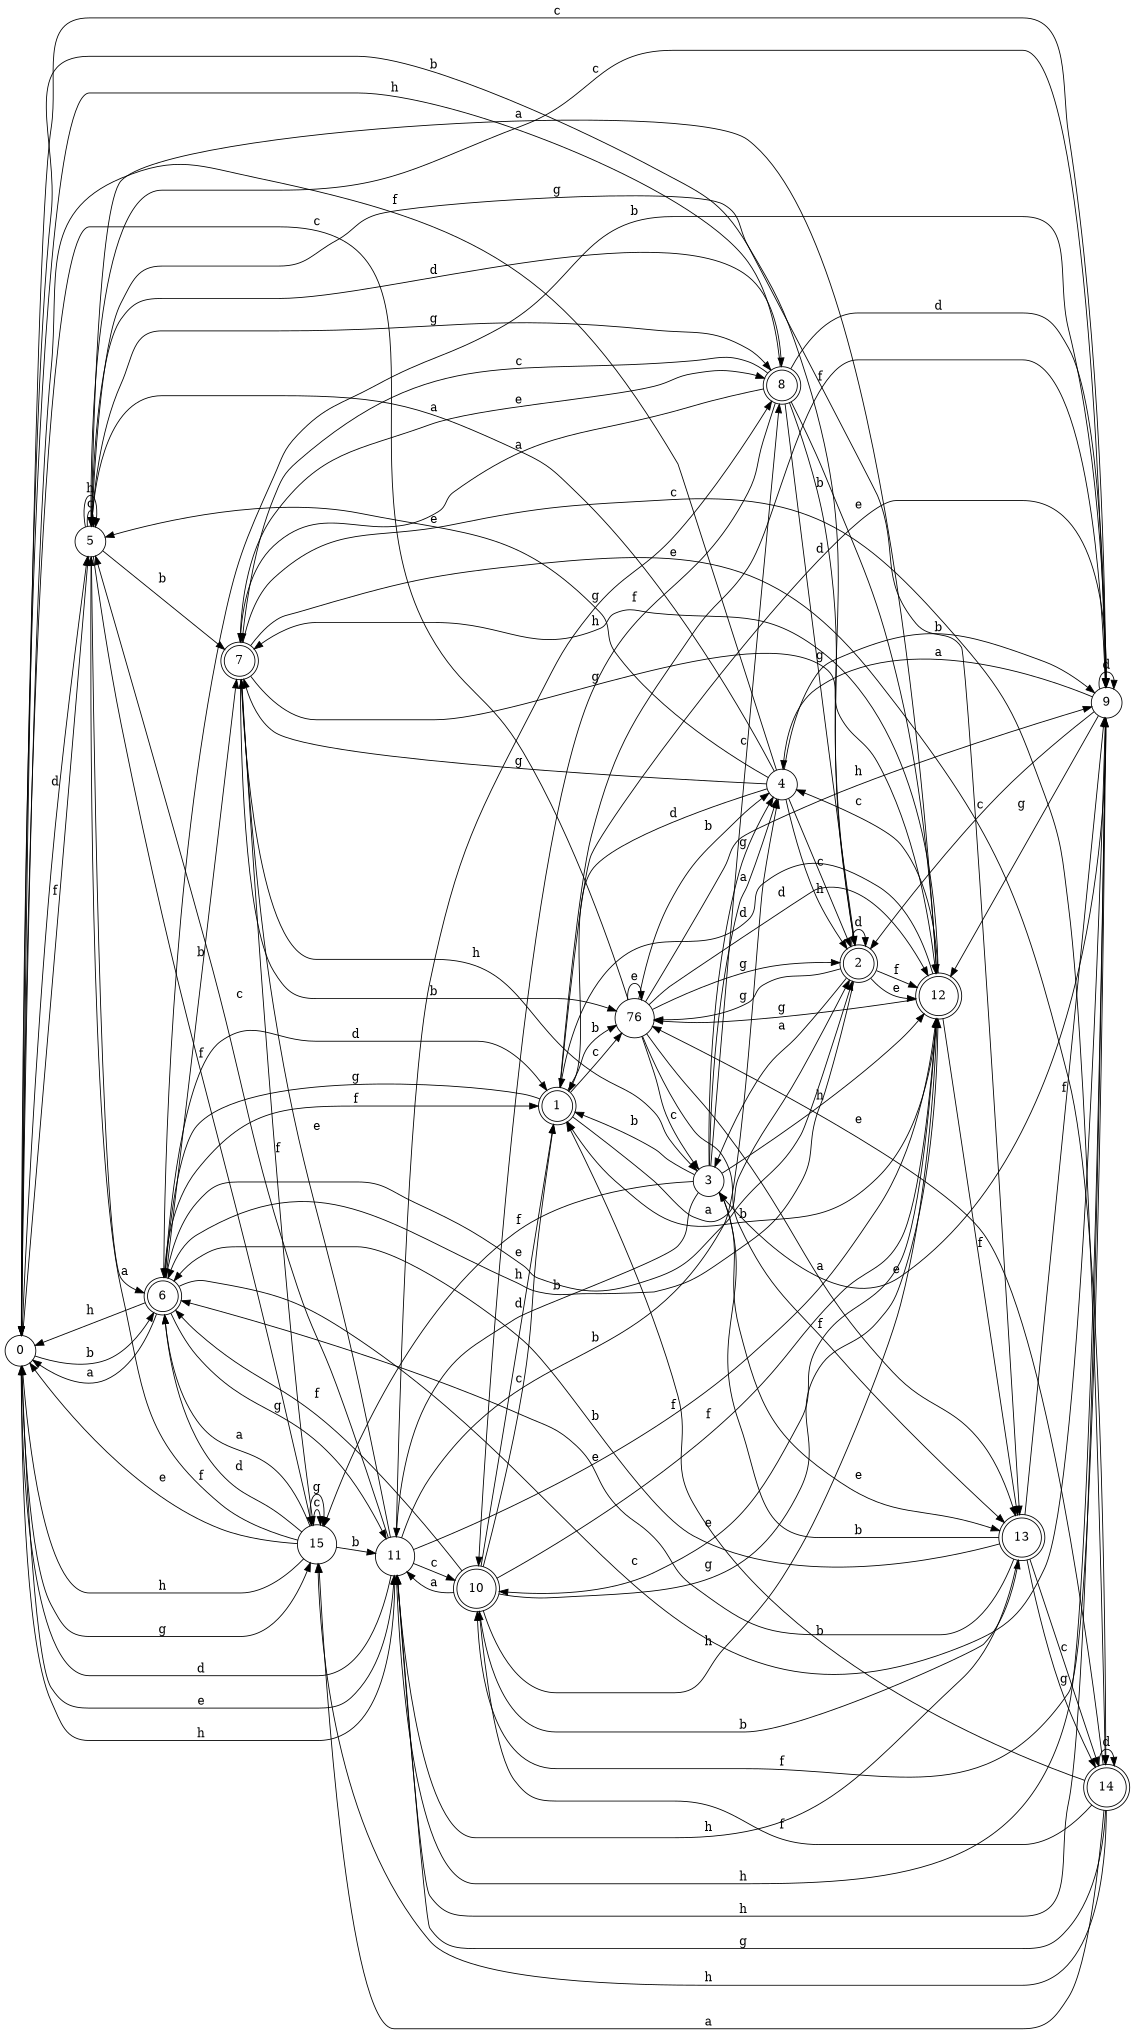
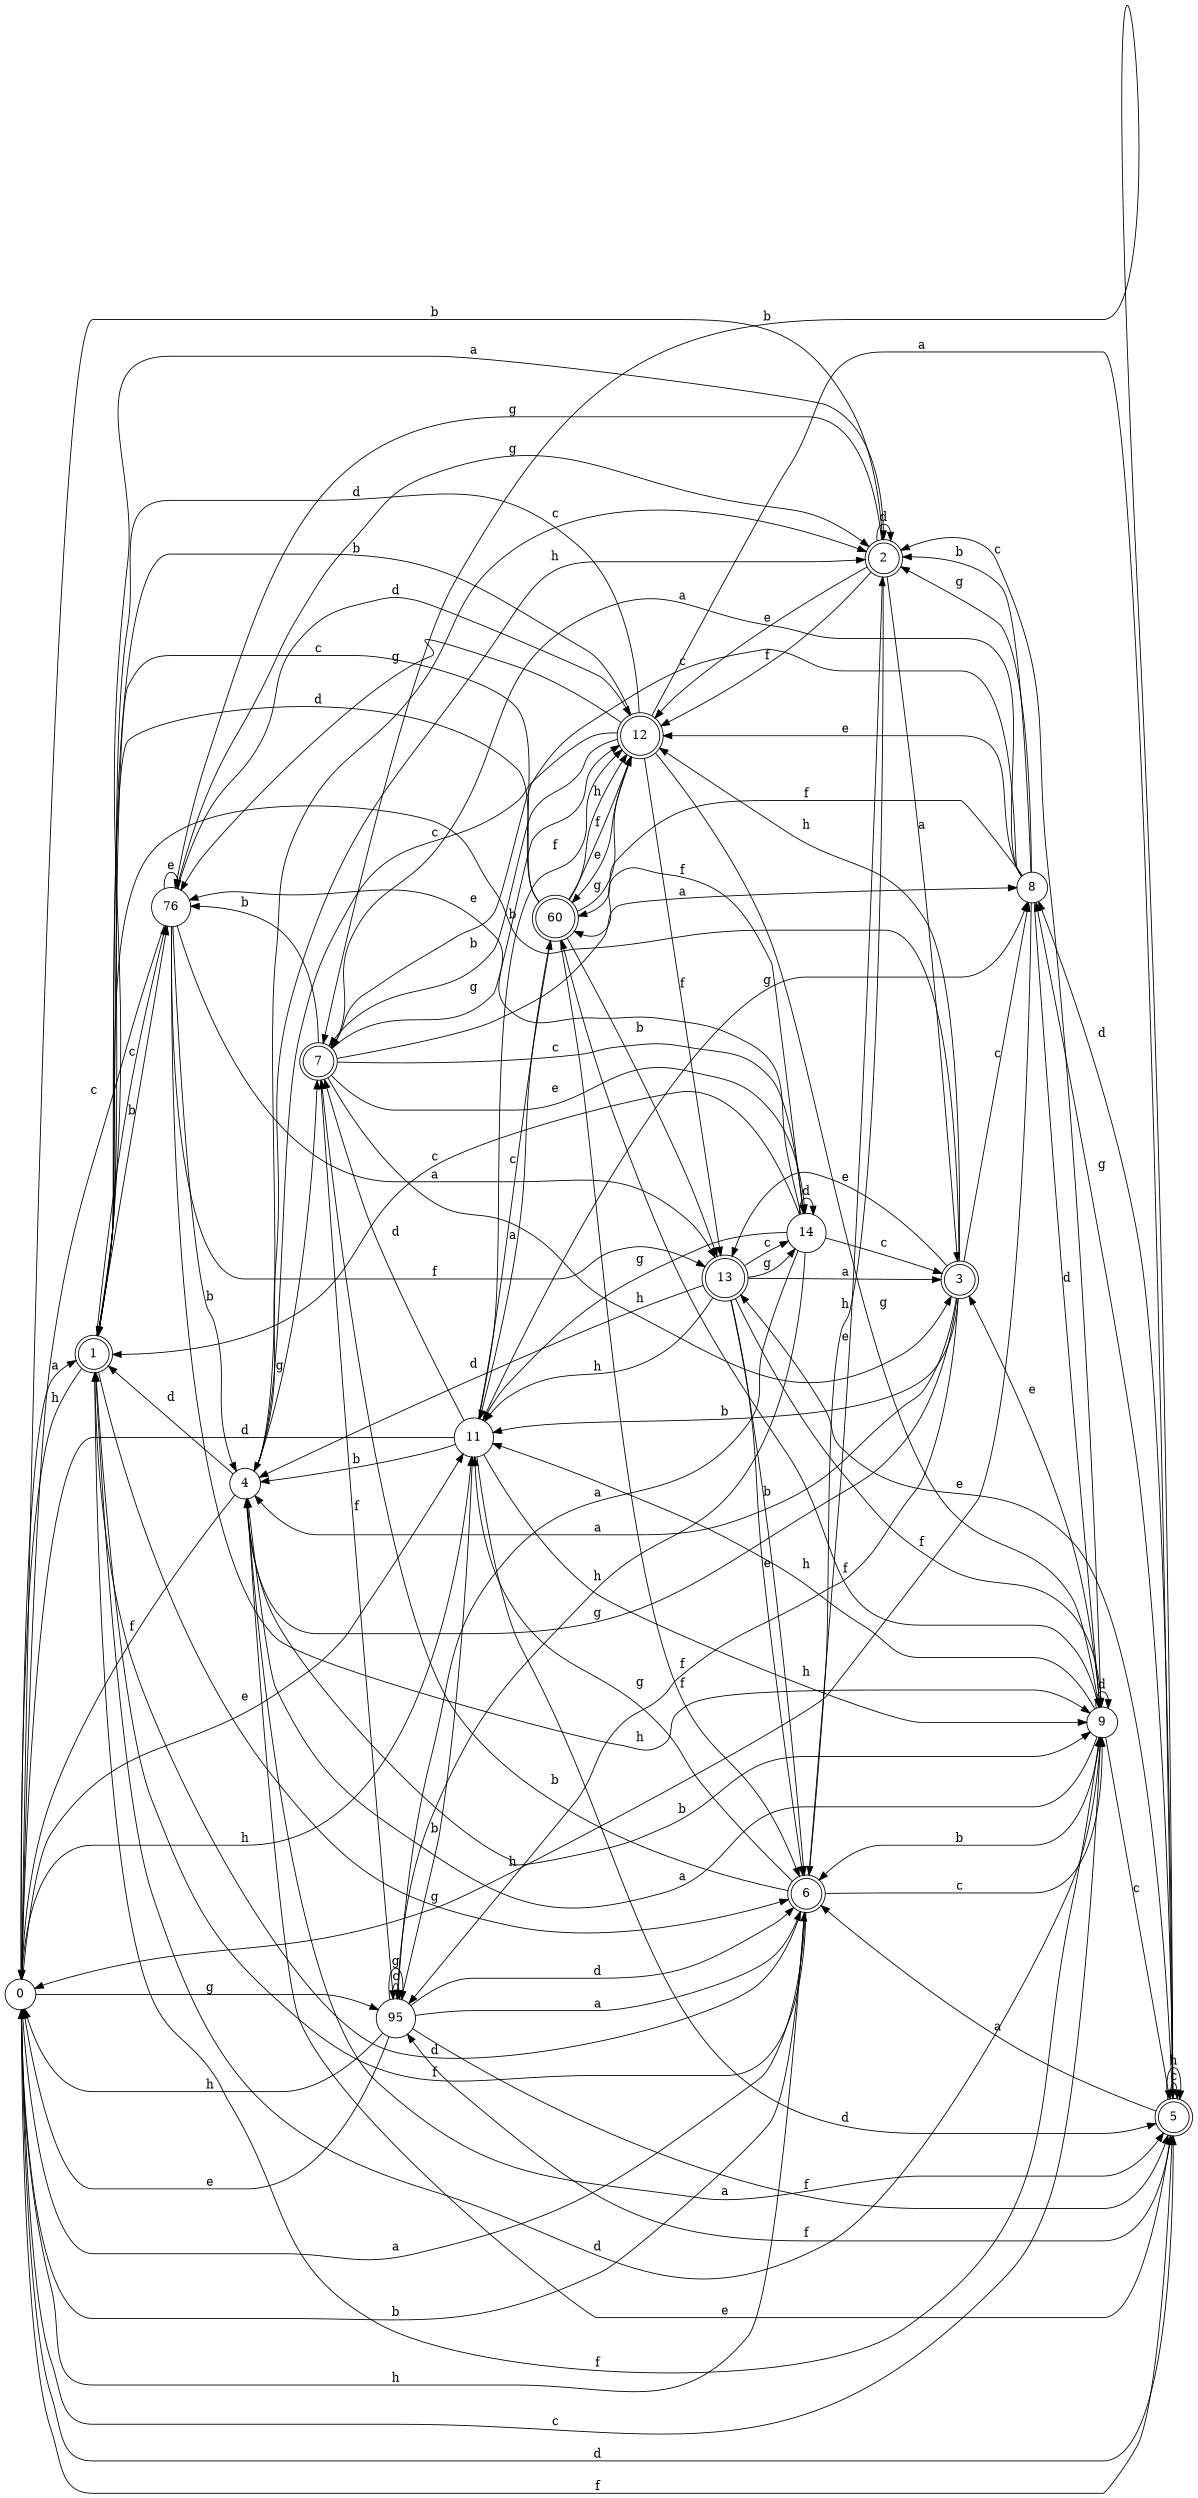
  digraph {
    rankdir=LR
    node [color=black fillcolor=white shape=circle style=filled]
    n1 [label=0]
    n2 [label=1 shape=doublecircle style="rounded,filled"]
-   n3 [label=5]
+   n3 [label=5 shape=doublecircle]
    n4 [label=6 shape=doublecircle style="rounded,filled"]
    n5 [label=11]
-   n6 [label=15]
+   n6 [label=95]
    n7 [label=9 style="rounded,filled"]
    n8 [label=2 shape=doublecircle style="rounded,filled"]
    n9 [label=76]
    n10 [label=7 shape=doublecircle]
-   n11 [label=8 shape=doublecircle]
+   n11 [label=8]
    n12 [label=13 shape=doublecircle style="rounded,filled"]
    n13 [label=12 shape=doublecircle]
    n14 [label=4]
-   n15 [label=10 shape=doublecircle style="rounded,filled"]
-   n16 [label=14 shape=doublecircle style="rounded,filled"]
-   n17 [label=3]
+   n15 [label=60 shape=doublecircle style="rounded,filled"]
+   n16 [label=14 style="rounded,filled"]
+   n17 [label=3 shape=doublecircle]
+   n1 -> n2 [label=a]
    n1 -> n3 [label=d]
    n1 -> n3 [label=f]
    n1 -> n4 [label=b]
    n1 -> n5 [label=e]
    n1 -> n5 [label=h]
    n1 -> n6 [label=g]
    n1 -> n7 [label=c]
+   n2 -> n1 [label=h]
    n2 -> n4 [label=g]
    n2 -> n7 [label=d]
    n2 -> n7 [label=f]
    n2 -> n8 [label=a]
    n2 -> n9 [label=b]
    n2 -> n9 [label=c]
    n3 -> n3 [label=c]
    n3 -> n3 [label=h]
    n3 -> n4 [label=a]
    n3 -> n6 [label=f]
    n3 -> n10 [label=b]
    n3 -> n11 [label=d]
    n3 -> n11 [label=g]
-   n3 -> n12 [label=g]
+   n3 -> n12 [label=e]
    n4 -> n1 [label=a]
    n4 -> n1 [label=h]
    n4 -> n2 [label=d]
    n4 -> n2 [label=f]
    n4 -> n5 [label=g]
    n4 -> n7 [label=c]
    n4 -> n8 [label=e]
    n4 -> n10 [label=b]
    n5 -> n1 [label=d]
-   n5 -> n3 [label=c]
+   n5 -> n3 [label=d]
    n5 -> n7 [label=h]
-   n5 -> n10 [label=e]
+   n5 -> n10 [label=d]
    n5 -> n11 [label=g]
    n5 -> n13 [label=f]
    n5 -> n14 [label=b]
    n5 -> n15 [label=c]
    n6 -> n1 [label=e]
    n6 -> n1 [label=h]
    n6 -> n3 [label=f]
    n6 -> n4 [label=a]
    n6 -> n4 [label=d]
    n6 -> n5 [label=b]
    n6 -> n6 [label=c]
    n6 -> n6 [label=g]
    n7 -> n3 [label=c]
    n7 -> n4 [label=b]
    n7 -> n5 [label=h]
    n7 -> n7 [label=d]
    n7 -> n8 [label=c]
-   n7 -> n13 [label=g]
+   n13 -> n7 [label=g]
    n7 -> n14 [label=a]
    n7 -> n15 [label=f]
    n7 -> n17 [label=e]
    n8 -> n1 [label=b]
    n8 -> n4 [label=h]
    n8 -> n8 [label=d]
    n8 -> n9 [label=g]
    n8 -> n13 [label=e]
    n8 -> n13 [label=f]
    n8 -> n17 [label=a]
    n9 -> n1 [label=c]
    n9 -> n7 [label=h]
    n9 -> n8 [label=g]
    n9 -> n9 [label=e]
    n9 -> n12 [label=a]
    n9 -> n12 [label=f]
    n9 -> n13 [label=d]
    n9 -> n14 [label=b]
    n10 -> n6 [label=f]
    n10 -> n9 [label=b]
-   n10 -> n11 [label=e]
+   n10 -> n11 [label=a]
    n10 -> n13 [label=g]
    n10 -> n16 [label=c]
    n10 -> n16 [label=e]
    n10 -> n17 [label=h]
    n11 -> n1 [label=h]
    n11 -> n7 [label=d]
    n11 -> n8 [label=b]
    n11 -> n8 [label=g]
    n11 -> n10 [label=a]
    n11 -> n10 [label=c]
    n11 -> n13 [label=e]
    n11 -> n15 [label=f]
    n12 -> n4 [label=b]
    n12 -> n4 [label=e]
    n12 -> n5 [label=h]
    n12 -> n7 [label=f]
+   n12 -> n14 [label=d]
    n12 -> n16 [label=c]
    n12 -> n16 [label=g]
-   n12 -> n17 [label=b]
+   n12 -> n17 [label=a]
    n13 -> n2 [label=b]
    n13 -> n2 [label=d]
    n13 -> n3 [label=a]
    n13 -> n9 [label=g]
-   n13 -> n10 [label=h]
+   n13 -> n10 [label=b]
    n13 -> n12 [label=f]
    n13 -> n14 [label=c]
    n13 -> n15 [label=e]
    n14 -> n1 [label=f]
    n14 -> n2 [label=d]
    n14 -> n3 [label=a]
    n14 -> n3 [label=e]
    n14 -> n7 [label=b]
    n14 -> n8 [label=c]
    n14 -> n8 [label=h]
    n14 -> n10 [label=g]
    n15 -> n2 [label=c]
    n15 -> n2 [label=d]
    n15 -> n4 [label=f]
    n15 -> n5 [label=a]
    n15 -> n12 [label=b]
    n15 -> n13 [label=f]
    n15 -> n13 [label=g]
    n15 -> n13 [label=h]
-   n16 -> n2 [label=b]
+   n16 -> n2 [label=c]
    n16 -> n5 [label=g]
    n16 -> n6 [label=a]
    n16 -> n6 [label=h]
    n16 -> n9 [label=e]
    n16 -> n15 [label=f]
    n16 -> n16 [label=d]
-   n9 -> n17 [label=c]
+   n16 -> n17 [label=c]
    n17 -> n2 [label=b]
    n17 -> n5 [label=b]
    n17 -> n6 [label=f]
    n17 -> n11 [label=c]
    n17 -> n12 [label=e]
    n17 -> n13 [label=h]
    n17 -> n14 [label=a]
    n17 -> n14 [label=g]
  }
